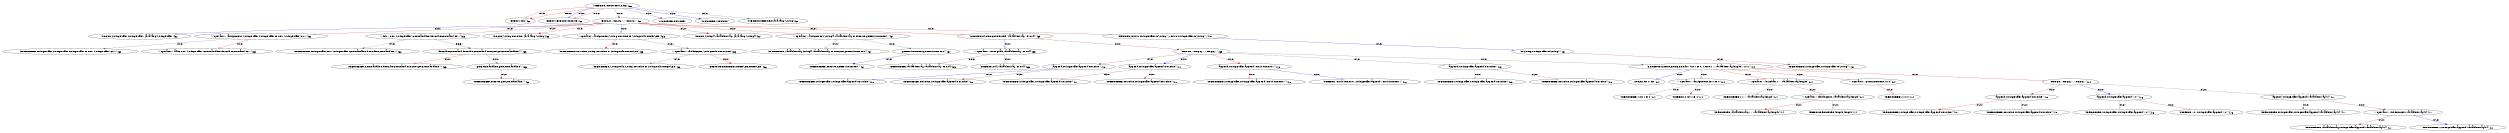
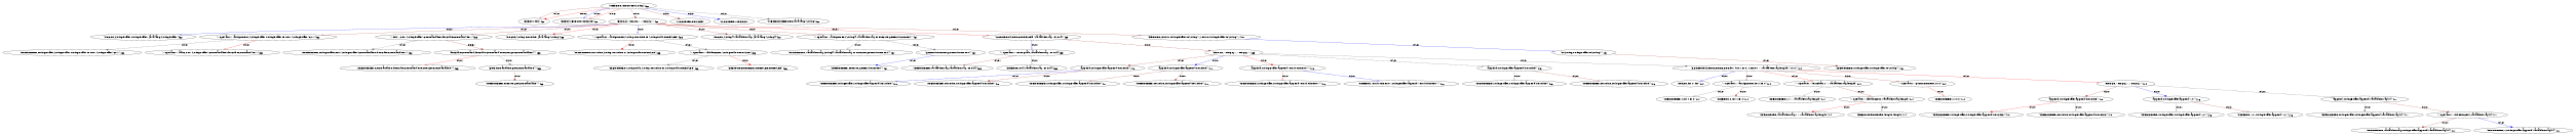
  digraph {
    edge [arrowhead=onormal color=brown]
    n1 [label=<(METHOD,executeToString)<SUB>460</SUB>>]
    n2 [label=<(PARAM,this)<SUB>460</SUB>>]
    n3 [label=<(PARAM,Execute execute)<SUB>460</SUB>>]
    n4 [label=<(BLOCK,&lt;empty&gt;,&lt;empty&gt;)<SUB>460</SUB>>]
    n5 [label=<(MODIFIER,PRIVATE)>]
    n6 [label=<(MODIFIER,VIRTUAL)>]
    n7 [label=<(METHOD_RETURN,java.lang.String)<SUB>460</SUB>>]
    n8 [label=<(LOCAL,StringBuffer stringBuffer: java.lang.StringBuffer)<SUB>462</SUB>>]
    n9 [label=<(&lt;operator&gt;.assignment,StringBuffer stringBuffer = new StringBuffer(Co...)<SUB>462</SUB>>]
    n10 [label=<(&lt;init&gt;,new StringBuffer(Commandline.describeCommand(ex...)<SUB>463</SUB>>]
    n11 [label=<(LOCAL,String newLine: java.lang.String)<SUB>466</SUB>>]
    n12 [label=<(&lt;operator&gt;.assignment,String newLine = StringUtils.LINE_SEP)<SUB>466</SUB>>]
    n13 [label=<(LOCAL,String[] variableArray: java.lang.String[])<SUB>467</SUB>>]
    n14 [label=<(&lt;operator&gt;.assignment,String[] variableArray = execute.getEnvironment())<SUB>467</SUB>>]
    n15 [label=<(CONTROL_STRUCTURE,IF,if (variableArray != null))<SUB>469</SUB>>]
    n16 [label=<(RETURN,return stringBuffer.toString();,return stringBuffer.toString();)<SUB>481</SUB>>]
    n17 [label=<(IDENTIFIER,stringBuffer,StringBuffer stringBuffer = new StringBuffer(Co...)<SUB>462</SUB>>]
    n18 [label=<(&lt;operator&gt;.alloc,new StringBuffer(Commandline.describeCommand(ex...)<SUB>463</SUB>>]
    n19 [label=<(IDENTIFIER,stringBuffer,new StringBuffer(Commandline.describeCommand(ex...)<SUB>462</SUB>>]
    n20 [label=<(describeCommand,describeCommand(execute.getCommandline()))<SUB>463</SUB>>]
    n21 [label=<(IDENTIFIER,newLine,String newLine = StringUtils.LINE_SEP)<SUB>466</SUB>>]
    n22 [label=<(&lt;operator&gt;.fieldAccess,StringUtils.LINE_SEP)<SUB>466</SUB>>]
    n23 [label=<(IDENTIFIER,variableArray,String[] variableArray = execute.getEnvironment())<SUB>467</SUB>>]
    n24 [label=<(getEnvironment,getEnvironment())<SUB>467</SUB>>]
    n25 [label=<(&lt;operator&gt;.notEquals,variableArray != null)<SUB>469</SUB>>]
    n26 [label=<(BLOCK,&lt;empty&gt;,&lt;empty&gt;)<SUB>469</SUB>>]
    n27 [label=<(toString,stringBuffer.toString())<SUB>481</SUB>>]
    n28 [label=<(IDENTIFIER,Commandline,describeCommand(execute.getCommandline()))<SUB>463</SUB>>]
    n29 [label=<(getCommandline,getCommandline())<SUB>463</SUB>>]
    n30 [label=<(IDENTIFIER,execute,getCommandline())<SUB>463</SUB>>]
    n31 [label=<(IDENTIFIER,StringUtils,String newLine = StringUtils.LINE_SEP)<SUB>466</SUB>>]
    n32 [label=<(FIELD_IDENTIFIER,LINE_SEP,LINE_SEP)<SUB>466</SUB>>]
    n33 [label=<(IDENTIFIER,execute,getEnvironment())<SUB>467</SUB>>]
    n34 [label=<(IDENTIFIER,variableArray,variableArray != null)<SUB>469</SUB>>]
    n35 [label=<(LITERAL,null,variableArray != null)<SUB>469</SUB>>]
    n36 [label=<(append,stringBuffer.append(newLine))<SUB>470</SUB>>]
    n37 [label=<(append,stringBuffer.append(newLine))<SUB>471</SUB>>]
    n38 [label=<(append,stringBuffer.append(&quot;environment:&quot;))<SUB>472</SUB>>]
    n39 [label=<(append,stringBuffer.append(newLine))<SUB>473</SUB>>]
    n40 [label=<(CONTROL_STRUCTURE,FOR,for (int z = 0; Some(z &lt; variableArray.length); z++))<SUB>474</SUB>>]
    n41 [label=<(IDENTIFIER,stringBuffer,stringBuffer.append(newLine))<SUB>470</SUB>>]
    n42 [label=<(IDENTIFIER,newLine,stringBuffer.append(newLine))<SUB>470</SUB>>]
    n43 [label=<(IDENTIFIER,stringBuffer,stringBuffer.append(newLine))<SUB>471</SUB>>]
    n44 [label=<(IDENTIFIER,newLine,stringBuffer.append(newLine))<SUB>471</SUB>>]
    n45 [label=<(IDENTIFIER,stringBuffer,stringBuffer.append(&quot;environment:&quot;))<SUB>472</SUB>>]
    n46 [label=<(LITERAL,&quot;environment:&quot;,stringBuffer.append(&quot;environment:&quot;))<SUB>472</SUB>>]
    n47 [label=<(IDENTIFIER,stringBuffer,stringBuffer.append(newLine))<SUB>473</SUB>>]
    n48 [label=<(IDENTIFIER,newLine,stringBuffer.append(newLine))<SUB>473</SUB>>]
    n49 [label=<(LOCAL,int z: int)<SUB>474</SUB>>]
    n50 [label=<(&lt;operator&gt;.assignment,int z = 0)<SUB>474</SUB>>]
    n51 [label=<(&lt;operator&gt;.lessThan,z &lt; variableArray.length)<SUB>474</SUB>>]
    n52 [label=<(&lt;operator&gt;.postIncrement,z++)<SUB>474</SUB>>]
    n53 [label=<(BLOCK,&lt;empty&gt;,&lt;empty&gt;)<SUB>474</SUB>>]
    n54 [label=<(IDENTIFIER,z,int z = 0)<SUB>474</SUB>>]
    n55 [label=<(LITERAL,0,int z = 0)<SUB>474</SUB>>]
    n56 [label=<(IDENTIFIER,z,z &lt; variableArray.length)<SUB>474</SUB>>]
    n57 [label=<(&lt;operator&gt;.fieldAccess,variableArray.length)<SUB>474</SUB>>]
    n58 [label=<(IDENTIFIER,z,z++)<SUB>474</SUB>>]
    n59 [label=<(append,stringBuffer.append(newLine))<SUB>475</SUB>>]
    n60 [label=<(append,stringBuffer.append(&quot;\t&quot;))<SUB>476</SUB>>]
    n61 [label=<(append,stringBuffer.append(variableArray[z]))<SUB>477</SUB>>]
    n62 [label=<(IDENTIFIER,variableArray,z &lt; variableArray.length)<SUB>474</SUB>>]
    n63 [label=<(FIELD_IDENTIFIER,length,length)<SUB>474</SUB>>]
    n64 [label=<(IDENTIFIER,stringBuffer,stringBuffer.append(newLine))<SUB>475</SUB>>]
    n65 [label=<(IDENTIFIER,newLine,stringBuffer.append(newLine))<SUB>475</SUB>>]
    n66 [label=<(IDENTIFIER,stringBuffer,stringBuffer.append(&quot;\t&quot;))<SUB>476</SUB>>]
    n67 [label=<(LITERAL,&quot;\t&quot;,stringBuffer.append(&quot;\t&quot;))<SUB>476</SUB>>]
    n68 [label=<(IDENTIFIER,stringBuffer,stringBuffer.append(variableArray[z]))<SUB>477</SUB>>]
    n69 [label=<(&lt;operator&gt;.indexAccess,variableArray[z])<SUB>477</SUB>>]
    n70 [label=<(IDENTIFIER,variableArray,stringBuffer.append(variableArray[z]))<SUB>477</SUB>>]
    n71 [label=<(IDENTIFIER,z,stringBuffer.append(variableArray[z]))<SUB>477</SUB>>]
    n72 [label=<(IDENTIFIER,stringBuffer,stringBuffer.toString())<SUB>481</SUB>>]
    n1 -> n2 [label="AST: "]
    n1 -> n2 [arrowhead=diamond color=red label="DDG: "]
    n1 -> n3 [color=blue label="AST: "]
    n1 -> n3 [color=red label="DDG: "]
    n1 -> n4 [arrowhead=diamond label="AST: "]
    n1 -> n5 [arrowhead=diamond label="AST: "]
    n1 -> n6 [arrowhead=diamond color=blue label="AST: "]
    n1 -> n7 [arrowhead=diamond color=gray40 label="AST: "]
    n4 -> n8 [color=blue label="AST: "]
    n4 -> n9 [label="AST: "]
    n4 -> n10 [label="AST: "]
    n4 -> n11 [arrowhead=diamond color=red label="AST: "]
    n4 -> n12 [color=blue label="AST: "]
    n4 -> n13 [arrowhead=diamond label="AST: "]
    n4 -> n14 [label="AST: "]
    n4 -> n15 [color=red label="AST: "]
    n4 -> n16 [label="AST: "]
    n9 -> n17 [arrowhead=diamond color=gray40 label="AST: "]
    n9 -> n18 [color=red label="AST: "]
    n10 -> n19 [arrowhead=diamond color=gray40 label="AST: "]
    n10 -> n20 [arrowhead=diamond label="DDG: "]
    n12 -> n21 [arrowhead=diamond color=red label="AST: "]
    n12 -> n22 [arrowhead=diamond color=gray40 label="AST: "]
    n14 -> n23 [color=gray40 label="AST: "]
    n14 -> n24 [arrowhead=diamond color=gray40 label="AST: "]
    n15 -> n25 [color=blue label="AST: "]
    n15 -> n26 [arrowhead=diamond label="AST: "]
    n16 -> n27 [color=blue label="AST: "]
    n20 -> n28 [color=red label="AST: "]
    n20 -> n29 [arrowhead=diamond color=gray40 label="AST: "]
    n22 -> n31 [arrowhead=diamond color=gray40 label="AST: "]
    n22 -> n32 [arrowhead=diamond color=red label="AST: "]
    n24 -> n33 [arrowhead=diamond color=blue label="AST: "]
-   n25 -> n34 [label="DDG: "]
+   n25 -> n34 [label="AST: "]
    n25 -> n35 [color=gray40 label="AST: "]
    n26 -> n36 [arrowhead=diamond label="AST: "]
    n26 -> n37 [arrowhead=diamond color=blue label="AST: "]
    n26 -> n38 [arrowhead=diamond color=red label="AST: "]
    n26 -> n39 [color=gray40 label="AST: "]
    n26 -> n40 [arrowhead=diamond color=gray40 label="AST: "]
    n27 -> n72 [arrowhead=diamond label="AST: "]
    n29 -> n30 [arrowhead=diamond label="AST: "]
    n36 -> n41 [color=blue label="AST: "]
    n36 -> n42 [arrowhead=diamond label="AST: "]
    n37 -> n43 [label="AST: "]
    n37 -> n44 [arrowhead=diamond label="AST: "]
    n38 -> n45 [color=red label="AST: "]
    n38 -> n46 [color=blue label="AST: "]
    n39 -> n47 [color=gray40 label="AST: "]
    n39 -> n48 [label="AST: "]
    n40 -> n49 [color=blue label="AST: "]
    n40 -> n50 [label="AST: "]
    n40 -> n51 [color=red label="AST: "]
    n40 -> n52 [label="AST: "]
    n40 -> n53 [color=red label="AST: "]
    n50 -> n54 [color=gray40 label="AST: "]
    n50 -> n55 [arrowhead=diamond label="AST: "]
    n51 -> n56 [color=gray40 label="AST: "]
    n51 -> n57 [label="AST: "]
    n52 -> n58 [color=red label="AST: "]
    n53 -> n59 [arrowhead=diamond label="AST: "]
    n53 -> n60 [arrowhead=diamond color=blue label="AST: "]
    n53 -> n61 [color=gray40 label="AST: "]
    n57 -> n62 [arrowhead=diamond color=red label="AST: "]
    n57 -> n63 [color=gray40 label="AST: "]
    n59 -> n64 [arrowhead=diamond color=red label="AST: "]
    n59 -> n65 [color=gray40 label="AST: "]
    n60 -> n66 [color=gray40 label="AST: "]
    n60 -> n67 [label="AST: "]
    n61 -> n68 [arrowhead=diamond color=gray40 label="AST: "]
    n61 -> n69 [arrowhead=diamond label="AST: "]
    n69 -> n70 [arrowhead=diamond label="AST: "]
    n69 -> n71 [arrowhead=diamond color=blue label="AST: "]
  }
